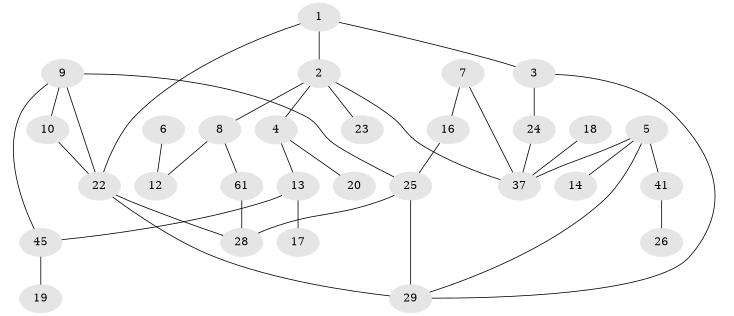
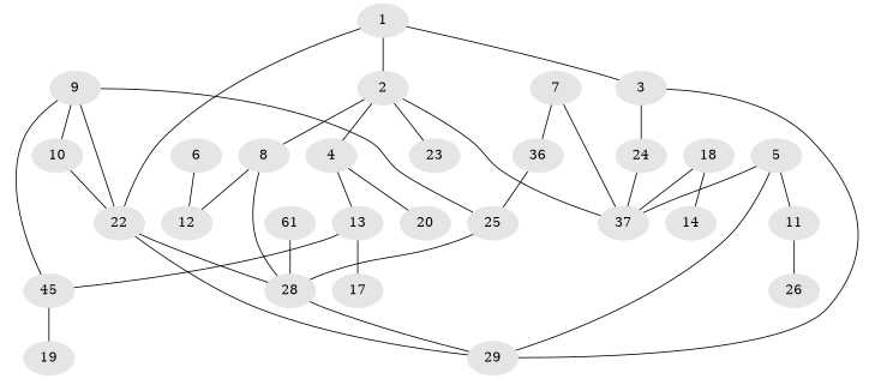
  graph {
    node [color=gray90 style=filled]
    edge [weight=1.0]
    1
    2
    3
    22
    4
    8
    23
    n8 [label=37]
    24
    29
    28
    13
    20
    12
    n15 [label=61]
    n16 [label=45]
    17
    5
-   11 [label=41]
+   11
    14
    26
    6
    7
-   16
+   16 [label=36]
    25
    9
    10
    19
    18
    1 -- 2
    1 -- 3
    1 -- 22
    2 -- 4
    2 -- 8
    2 -- 23
    2 -- n8
    3 -- 24
    3 -- 29
    22 -- 29
    22 -- 28
    4 -- 13
    4 -- 20
    8 -- 12
-   8 -- n15
+   8 -- 28
    24 -- n8
-   25 -- 29
+   28 -- 29
    13 -- n16
    13 -- 17
    n15 -- 28
    n16 -- 19
    5 -- n8
    5 -- 29
    5 -- 11
-   5 -- 14
+   18 -- 14
    11 -- 26
    6 -- 12
    7 -- n8
    7 -- 16
    16 -- 25
    25 -- 28
    9 -- 22
    9 -- n16
    9 -- 25
    9 -- 10
    10 -- 22
    18 -- n8
  }
